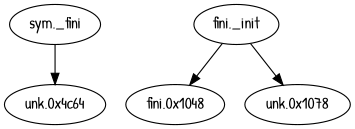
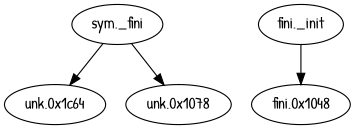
  digraph {
    fontname="Patrick Hand"
    node [fontname="Patrick Hand"]
    edge [fontname="Patrick Hand"]
    n1 [label="sym._fini"]
-   n2 [label="unk.0x4c64"]
+   n2 [label="unk.0x1c64"]
    n3 [label="fini._init"]
    n4 [label="fini.0x1048"]
    n5 [label="unk.0x1078"]
    n1 -> n2
    n3 -> n4
-   n3 -> n5
+   n1 -> n5
  }
